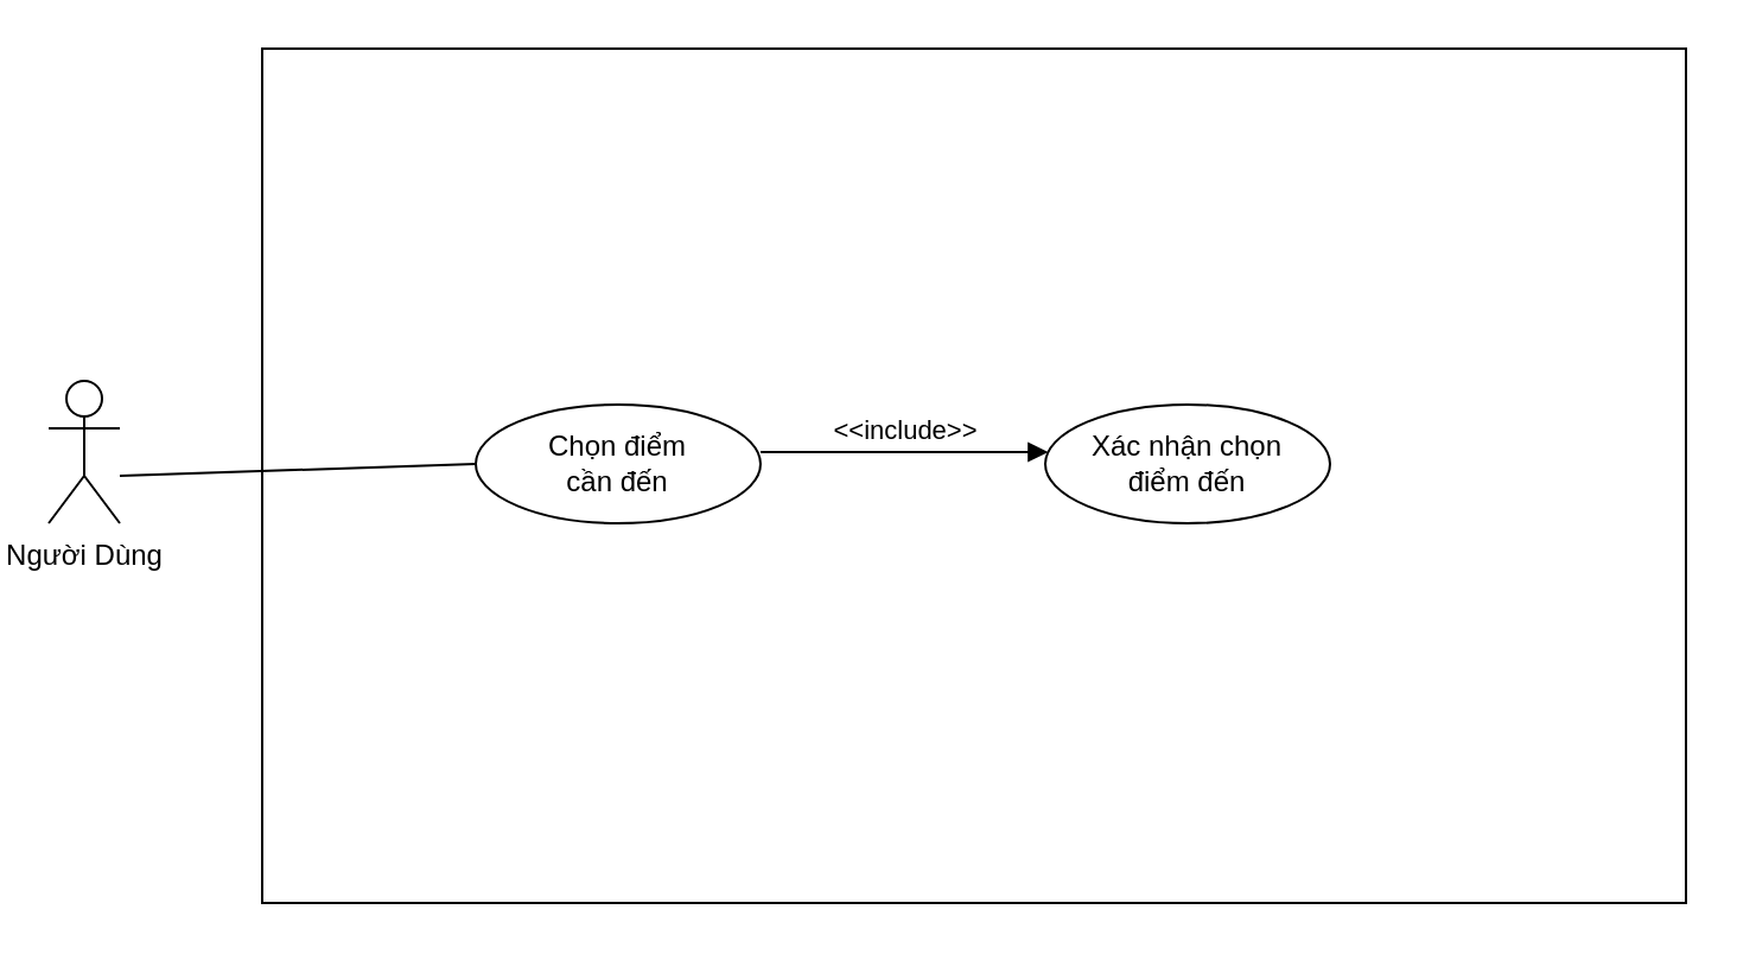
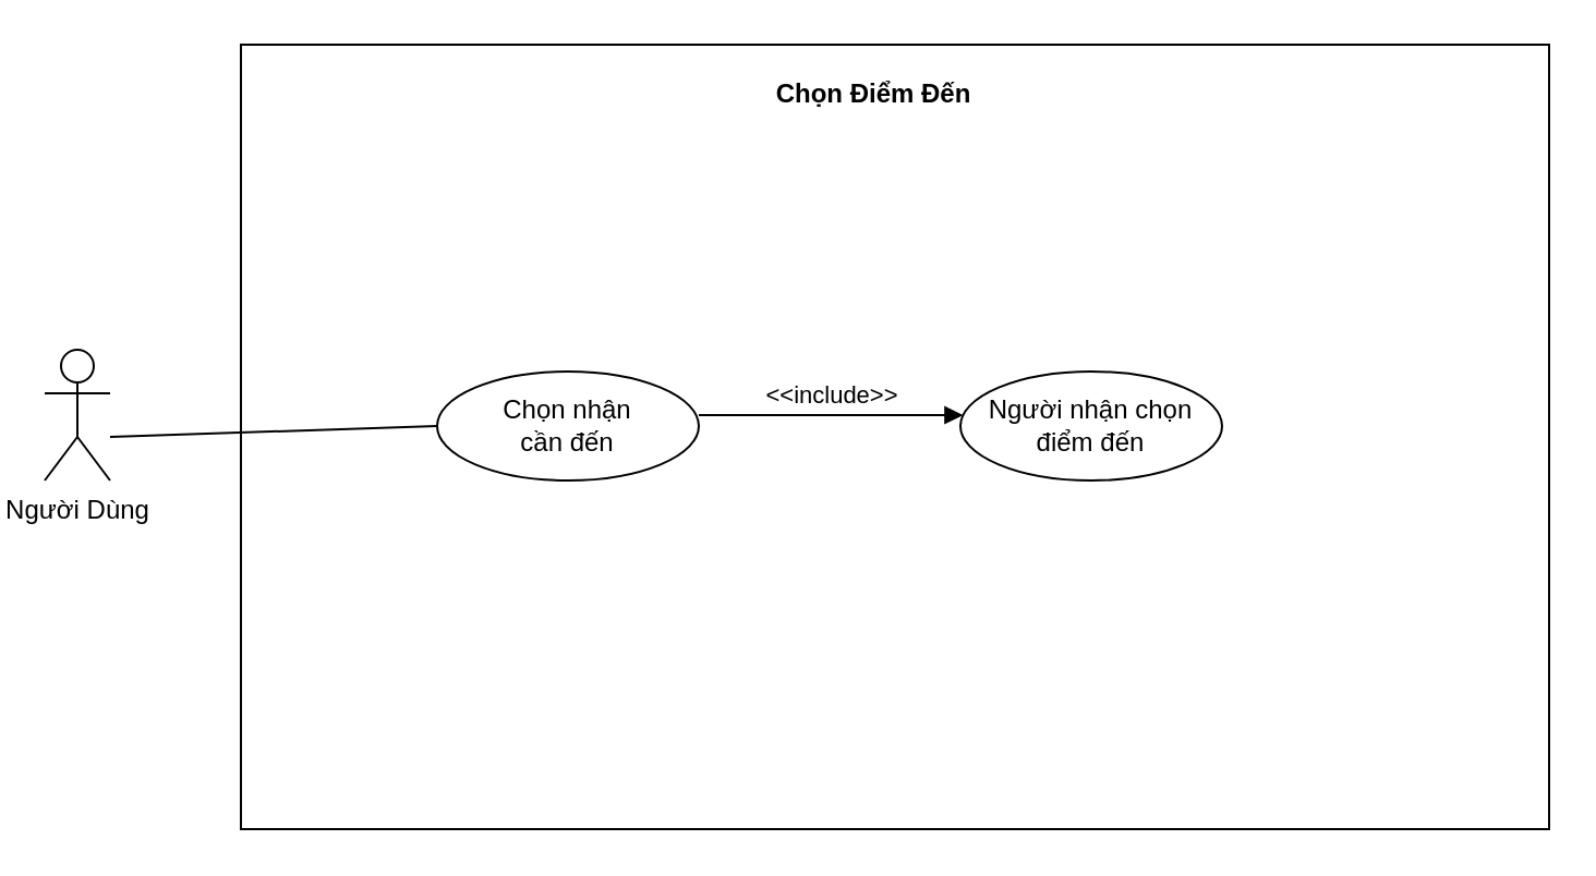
  <mxCell id="0" />
  <mxCell id="1" parent="0" />
  <mxCell id="2" value="Người Dùng" style="shape=umlActor;verticalLabelPosition=bottom;verticalAlign=top;html=1;outlineConnect=0;" vertex="1" parent="1"><mxGeometry x="20" y="160" width="30" height="60" as="geometry" /></mxCell>
  <mxCell id="3" value="" style="rounded=0;whiteSpace=wrap;html=1;" vertex="1" parent="1"><mxGeometry x="110" y="20" width="600" height="360" as="geometry" /></mxCell>
- <mxCell id="5" value="Chọn điểm &lt;br&gt;cần đến" style="ellipse;whiteSpace=wrap;html=1;" vertex="1" parent="1"><mxGeometry x="200" y="170" width="120" height="50" as="geometry" /></mxCell>
- <mxCell id="6" value="Xác nhận chọn &lt;br&gt;điểm đến" style="ellipse;whiteSpace=wrap;html=1;" vertex="1" parent="1"><mxGeometry x="440" y="170" width="120" height="50" as="geometry" /></mxCell>
+ <mxCell id="4" value="Chọn Điểm Đến" style="text;align=center;fontStyle=1;verticalAlign=middle;spacingLeft=3;spacingRight=3;strokeColor=none;rotatable=0;points=[[0,0.5],[1,0.5]];portConstraint=eastwest;html=1;" vertex="1" parent="1"><mxGeometry x="360" y="30" width="80" height="26" as="geometry" /></mxCell>
+ <mxCell id="5" value="Chọn nhận &lt;br&gt;cần đến" style="ellipse;whiteSpace=wrap;html=1;" vertex="1" parent="1"><mxGeometry x="200" y="170" width="120" height="50" as="geometry" /></mxCell>
+ <mxCell id="6" value="Người nhận chọn &lt;br&gt;điểm đến" style="ellipse;whiteSpace=wrap;html=1;" vertex="1" parent="1"><mxGeometry x="440" y="170" width="120" height="50" as="geometry" /></mxCell>
  <mxCell id="7" value="" style="endArrow=none;html=1;rounded=0;entryX=0;entryY=0.5;entryDx=0;entryDy=0;" edge="1" parent="1" target="5"><mxGeometry width="50" height="50" relative="1" as="geometry"><mxPoint x="50" y="200" as="sourcePoint" /><mxPoint x="100" y="150" as="targetPoint" /></mxGeometry></mxCell>
  <mxCell id="8" value="&amp;lt;&amp;lt;include&amp;gt;&amp;gt;" style="html=1;verticalAlign=bottom;endArrow=block;edgeStyle=elbowEdgeStyle;elbow=vertical;curved=0;rounded=0;exitX=0.5;exitY=0;exitDx=0;exitDy=0;" edge="1" parent="1" target="6"><mxGeometry width="80" relative="1" as="geometry"><mxPoint x="320" y="190" as="sourcePoint" /><mxPoint x="320" y="130" as="targetPoint" /></mxGeometry></mxCell>
